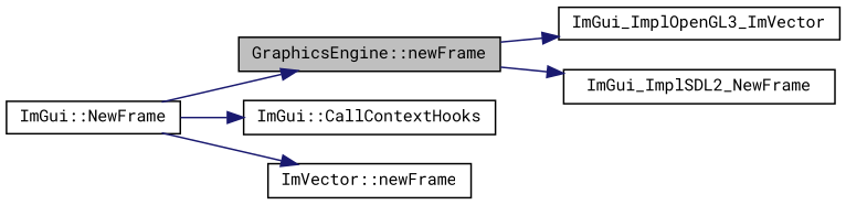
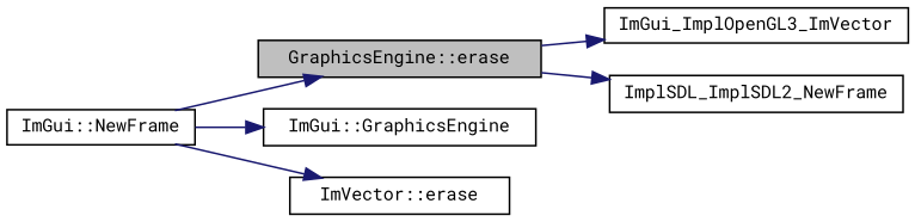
  digraph {
    fontname="Roboto Mono"
    rankdir=LR
    node [color=black fillcolor=white fontname="Roboto Mono" fontsize=10 shape=record style=filled]
    edge [color=midnightblue fontname="Roboto Mono" fontsize=10 labelfontname=Helvetica labelfontsize=10 style=solid]
-   n1 [fillcolor=grey75 fontcolor=black height=0.2 label="GraphicsEngine::newFrame" width=0.4]
+   n1 [fillcolor=grey75 fontcolor=black height=0.2 label="GraphicsEngine::erase" width=0.4]
    n2 [height=0.2 label=ImGui_ImplOpenGL3_ImVector width=0.4]
-   n3 [height=0.2 label=ImGui_ImplSDL2_NewFrame width=0.4]
+   n3 [height=0.2 label=ImplSDL_ImplSDL2_NewFrame width=0.4]
    n4 [height=0.2 label="ImGui::NewFrame" width=0.4]
-   n5 [height=0.2 label="ImGui::CallContextHooks" width=0.4]
-   n6 [height=0.2 label="ImVector::newFrame" width=0.4]
+   n5 [height=0.2 label="ImGui::GraphicsEngine" width=0.4]
+   n6 [height=0.2 label="ImVector::erase" width=0.4]
    n1 -> n2
    n1 -> n3
    n4 -> n1
    n4 -> n5
    n4 -> n6
  }
